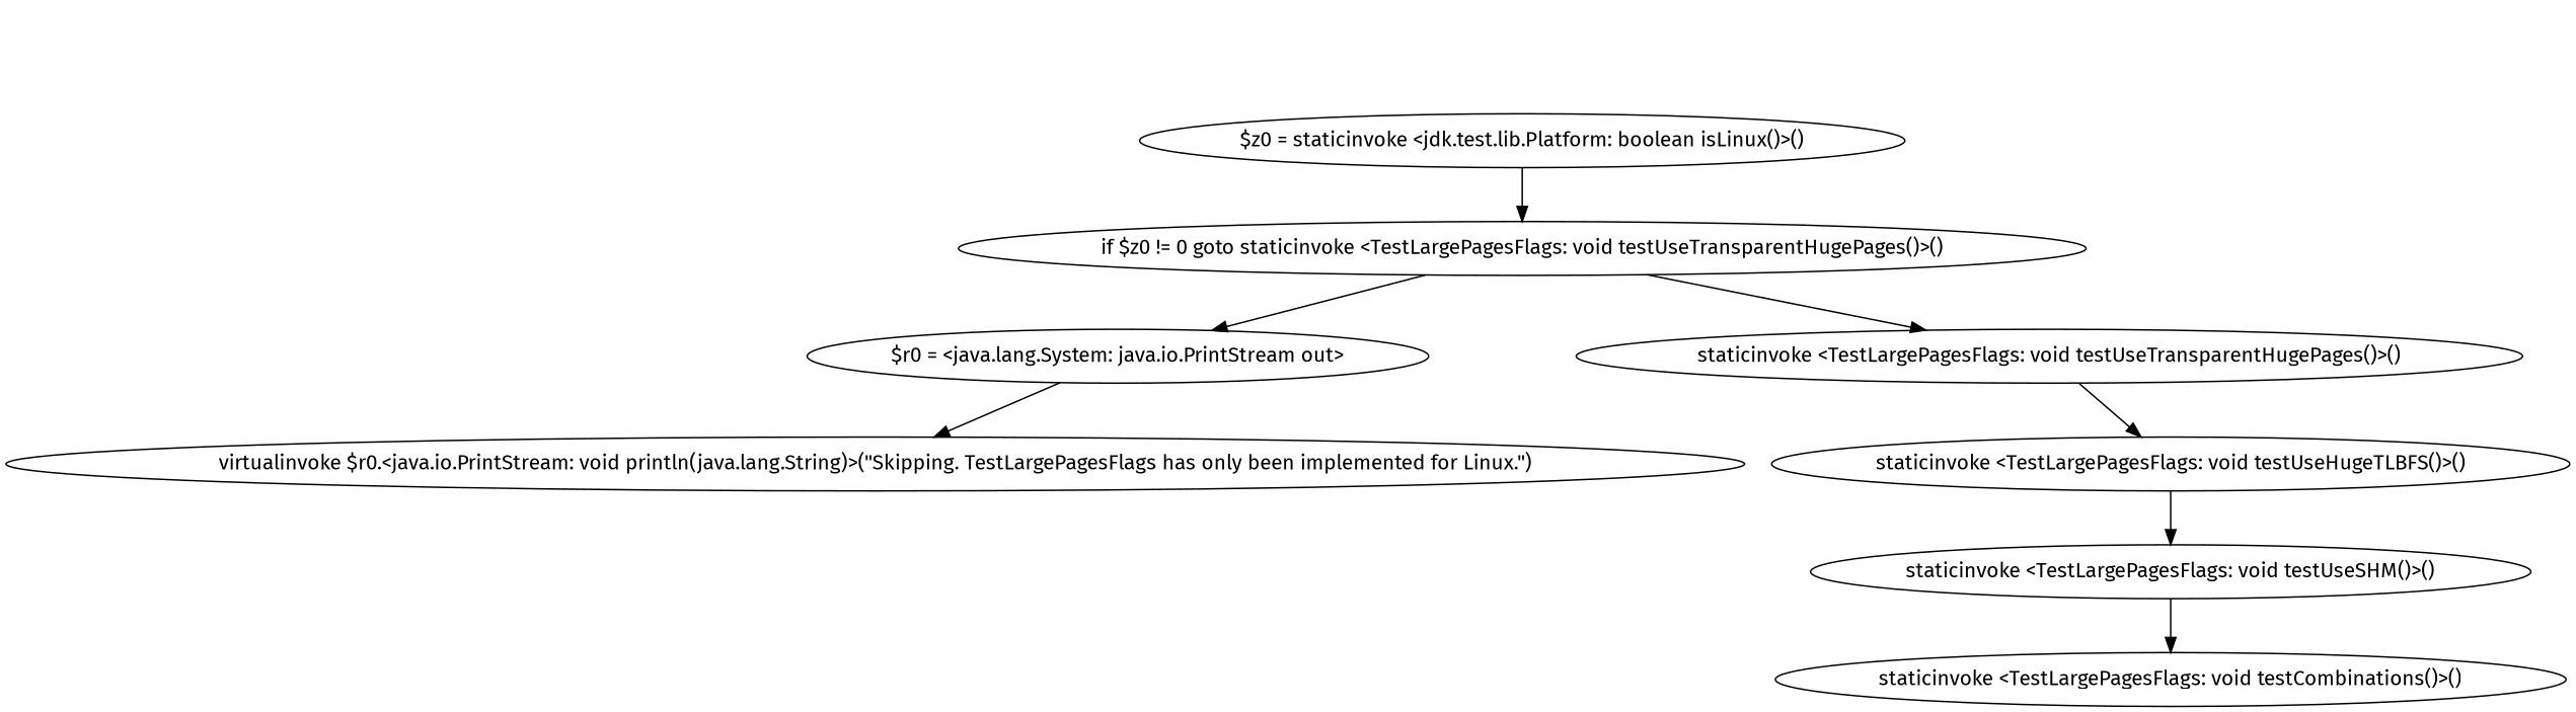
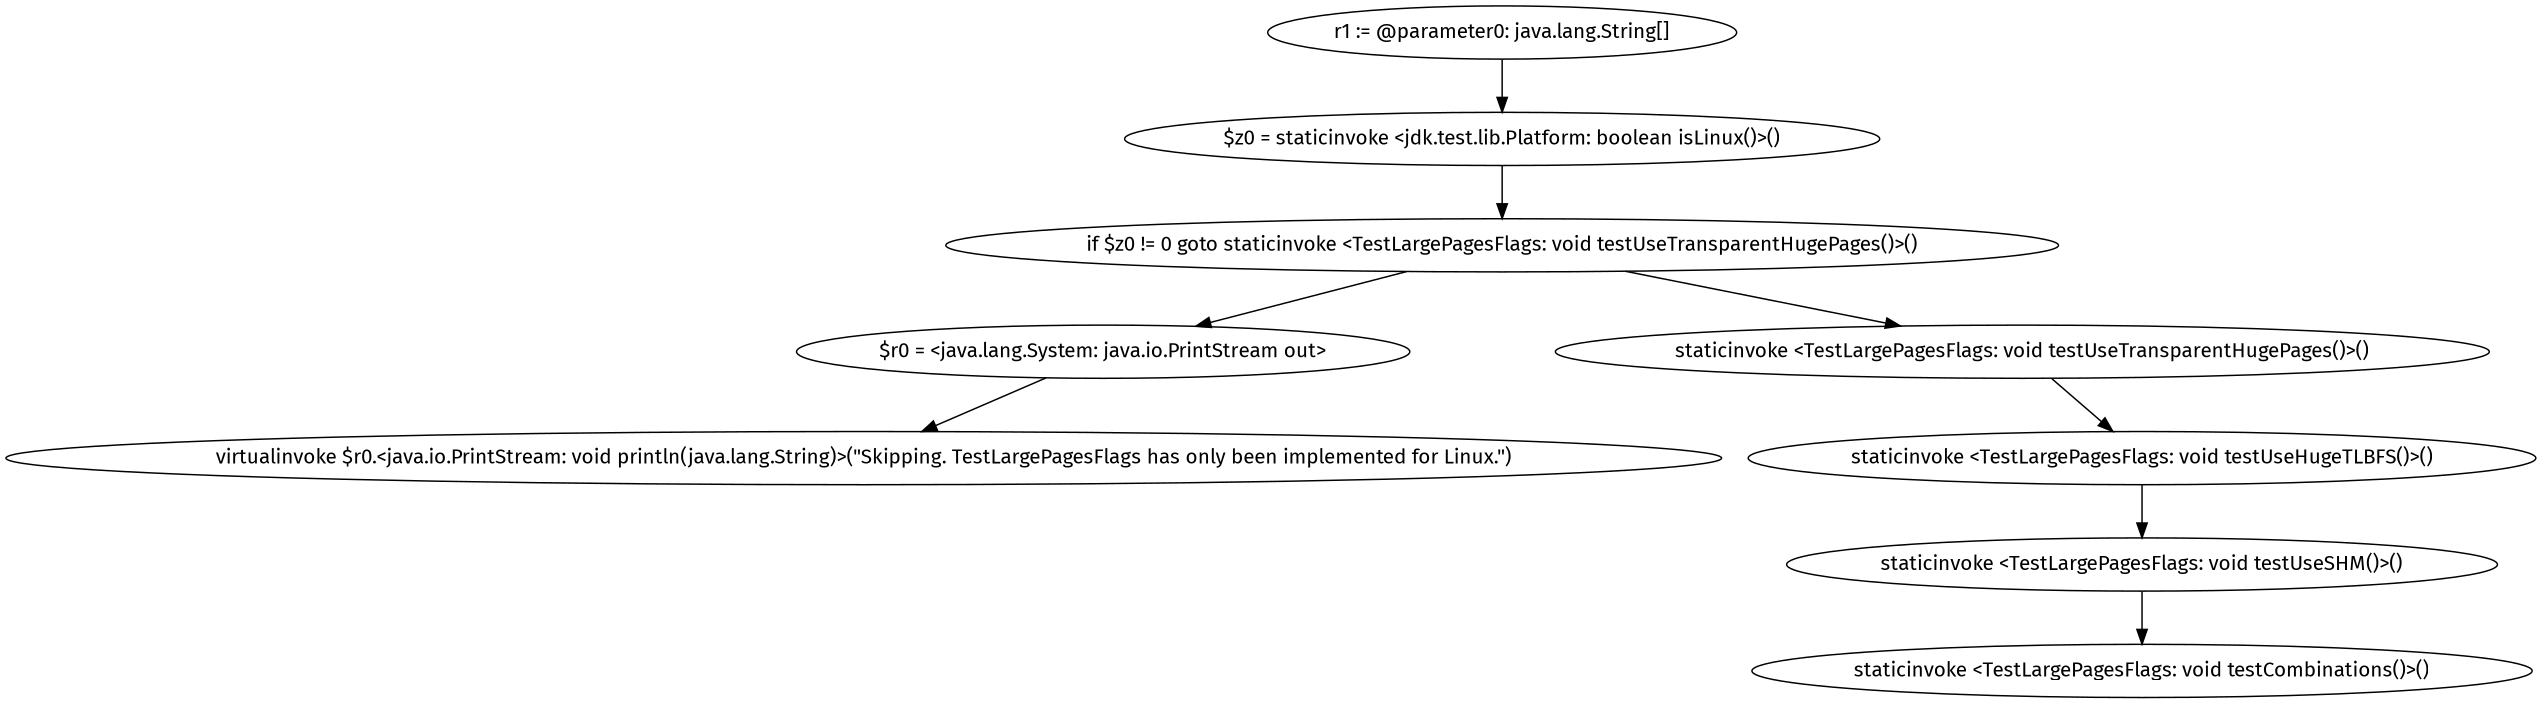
  digraph {
    fontname="Fira Sans"
    node [fontname="Fira Sans"]
    edge [fontname="Fira Sans"]
+   "r1 := @parameter0: java.lang.String[]"
    "$z0 = staticinvoke <jdk.test.lib.Platform: boolean isLinux()>()"
    "if $z0 != 0 goto staticinvoke <TestLargePagesFlags: void testUseTransparentHugePages()>()"
    "$r0 = <java.lang.System: java.io.PrintStream out>"
    "staticinvoke <TestLargePagesFlags: void testUseTransparentHugePages()>()"
    "virtualinvoke $r0.<java.io.PrintStream: void println(java.lang.String)>(\"Skipping. TestLargePagesFlags has only been implemented for Linux.\")"
    "staticinvoke <TestLargePagesFlags: void testUseHugeTLBFS()>()"
    "staticinvoke <TestLargePagesFlags: void testUseSHM()>()"
    "staticinvoke <TestLargePagesFlags: void testCombinations()>()"
+   "r1 := @parameter0: java.lang.String[]" -> "$z0 = staticinvoke <jdk.test.lib.Platform: boolean isLinux()>()"
    "$z0 = staticinvoke <jdk.test.lib.Platform: boolean isLinux()>()" -> "if $z0 != 0 goto staticinvoke <TestLargePagesFlags: void testUseTransparentHugePages()>()"
    "if $z0 != 0 goto staticinvoke <TestLargePagesFlags: void testUseTransparentHugePages()>()" -> "$r0 = <java.lang.System: java.io.PrintStream out>"
    "if $z0 != 0 goto staticinvoke <TestLargePagesFlags: void testUseTransparentHugePages()>()" -> "staticinvoke <TestLargePagesFlags: void testUseTransparentHugePages()>()"
    "$r0 = <java.lang.System: java.io.PrintStream out>" -> "virtualinvoke $r0.<java.io.PrintStream: void println(java.lang.String)>(\"Skipping. TestLargePagesFlags has only been implemented for Linux.\")"
    "staticinvoke <TestLargePagesFlags: void testUseTransparentHugePages()>()" -> "staticinvoke <TestLargePagesFlags: void testUseHugeTLBFS()>()"
    "staticinvoke <TestLargePagesFlags: void testUseHugeTLBFS()>()" -> "staticinvoke <TestLargePagesFlags: void testUseSHM()>()"
    "staticinvoke <TestLargePagesFlags: void testUseSHM()>()" -> "staticinvoke <TestLargePagesFlags: void testCombinations()>()"
  }
